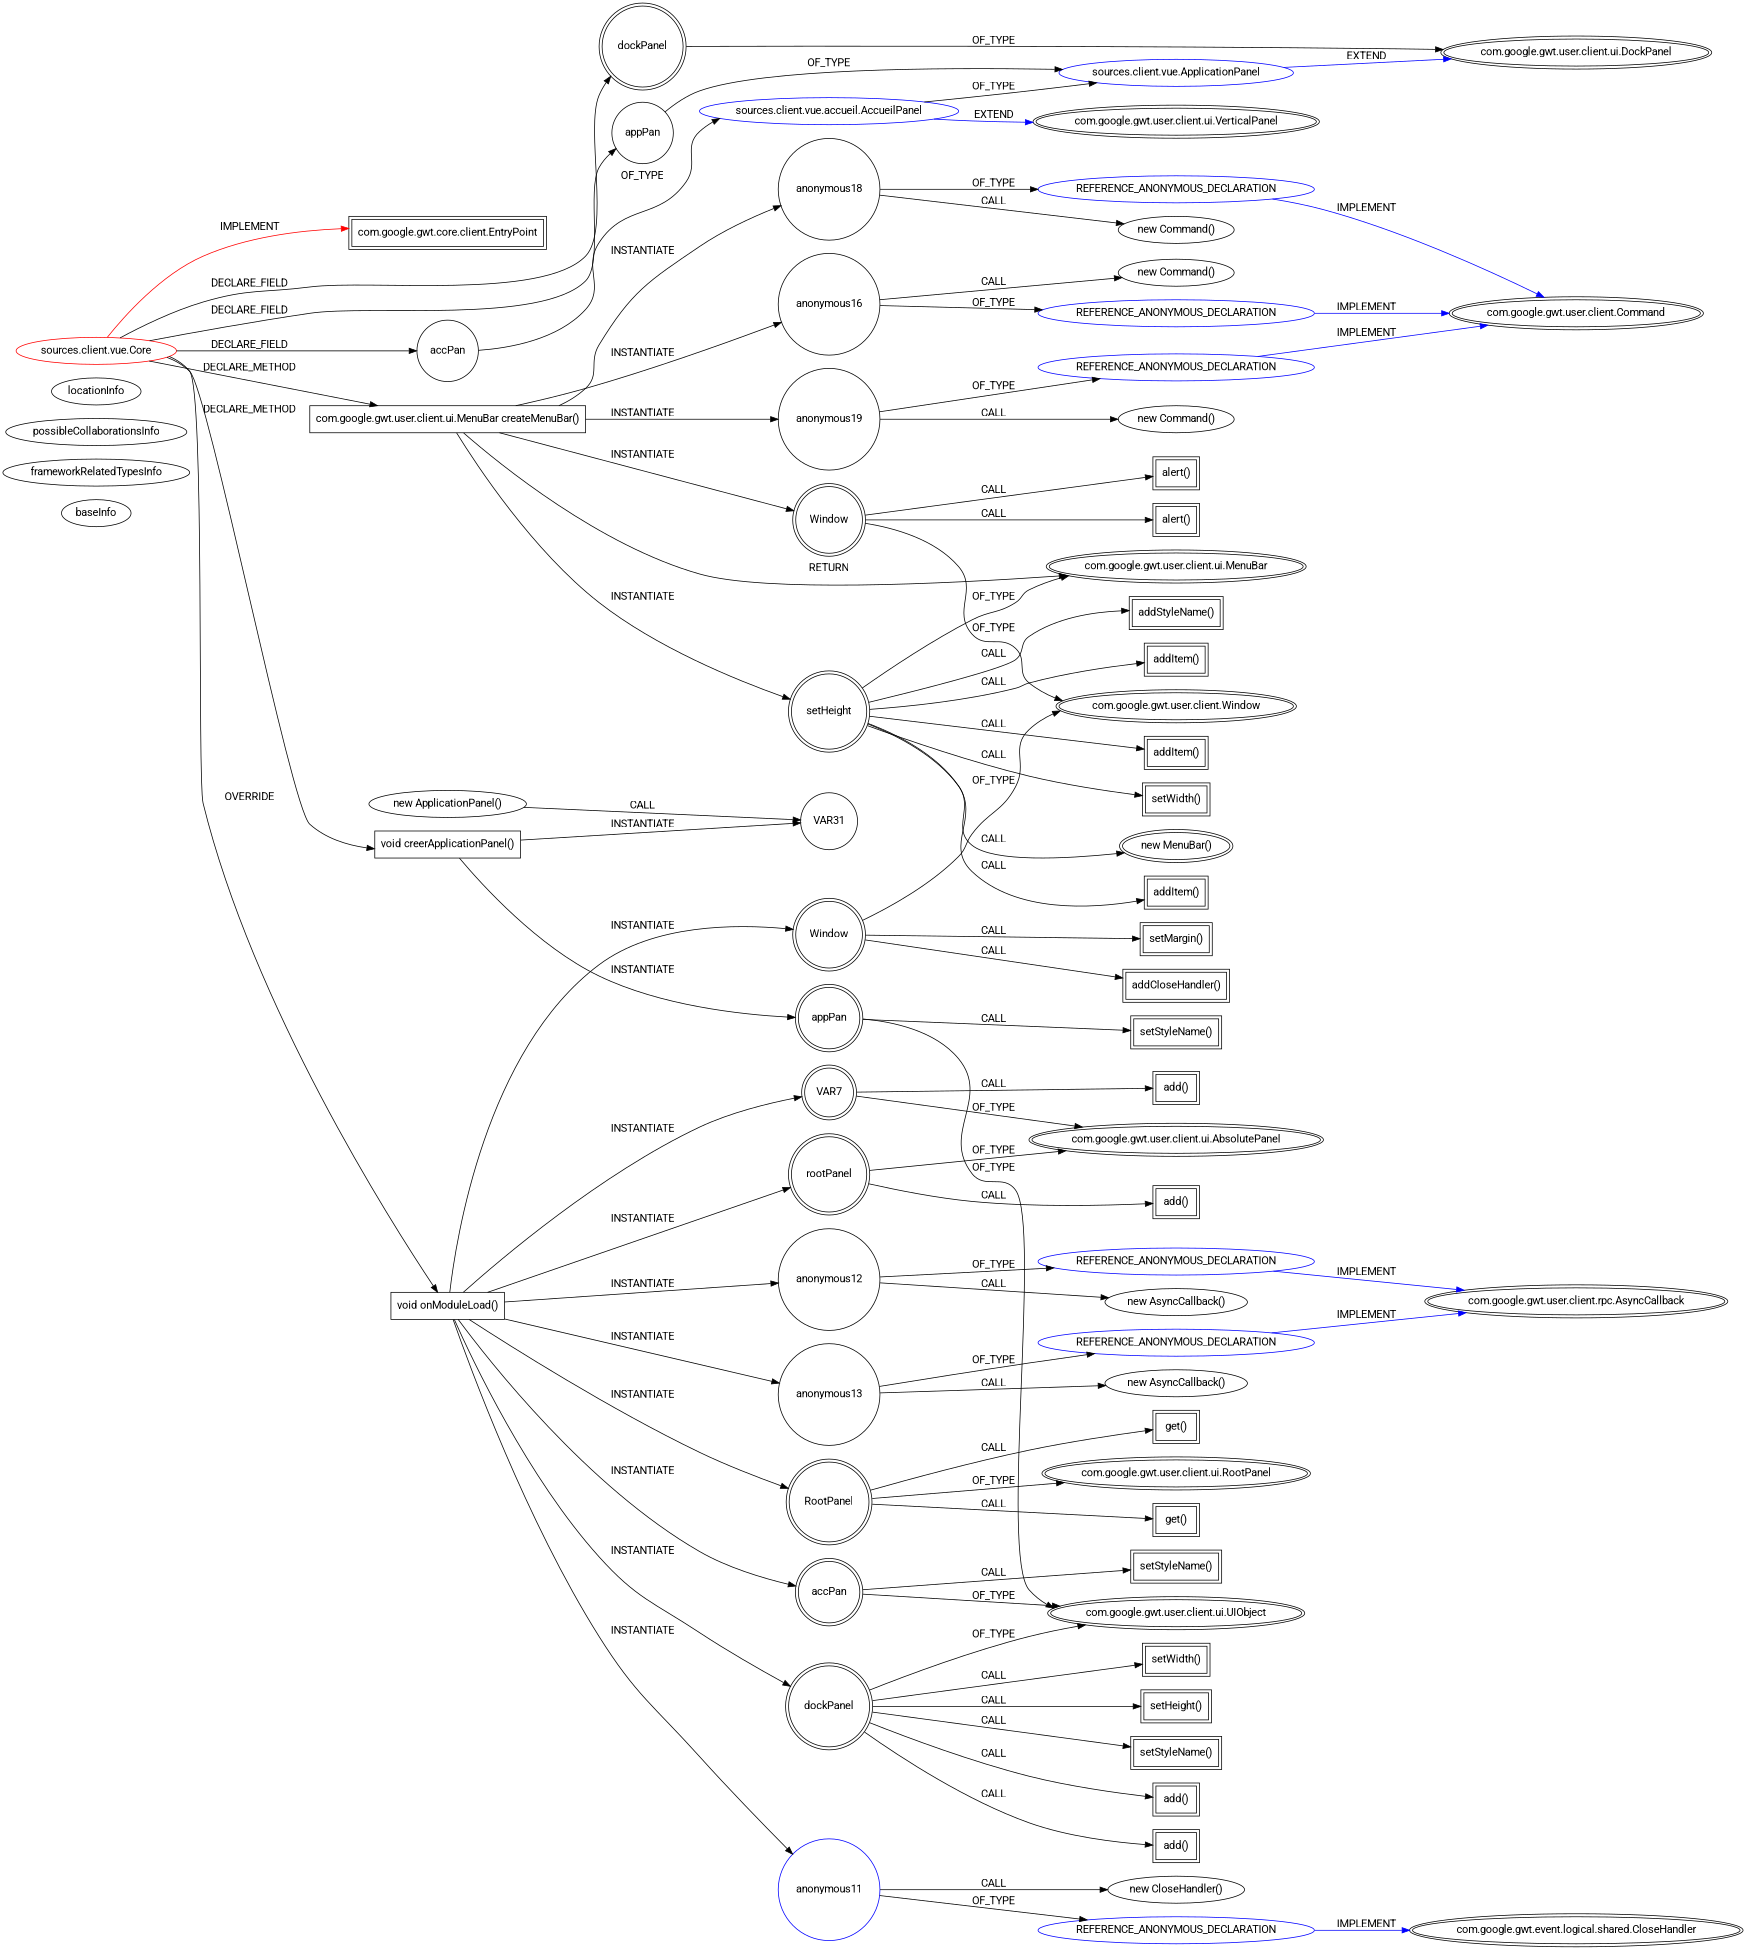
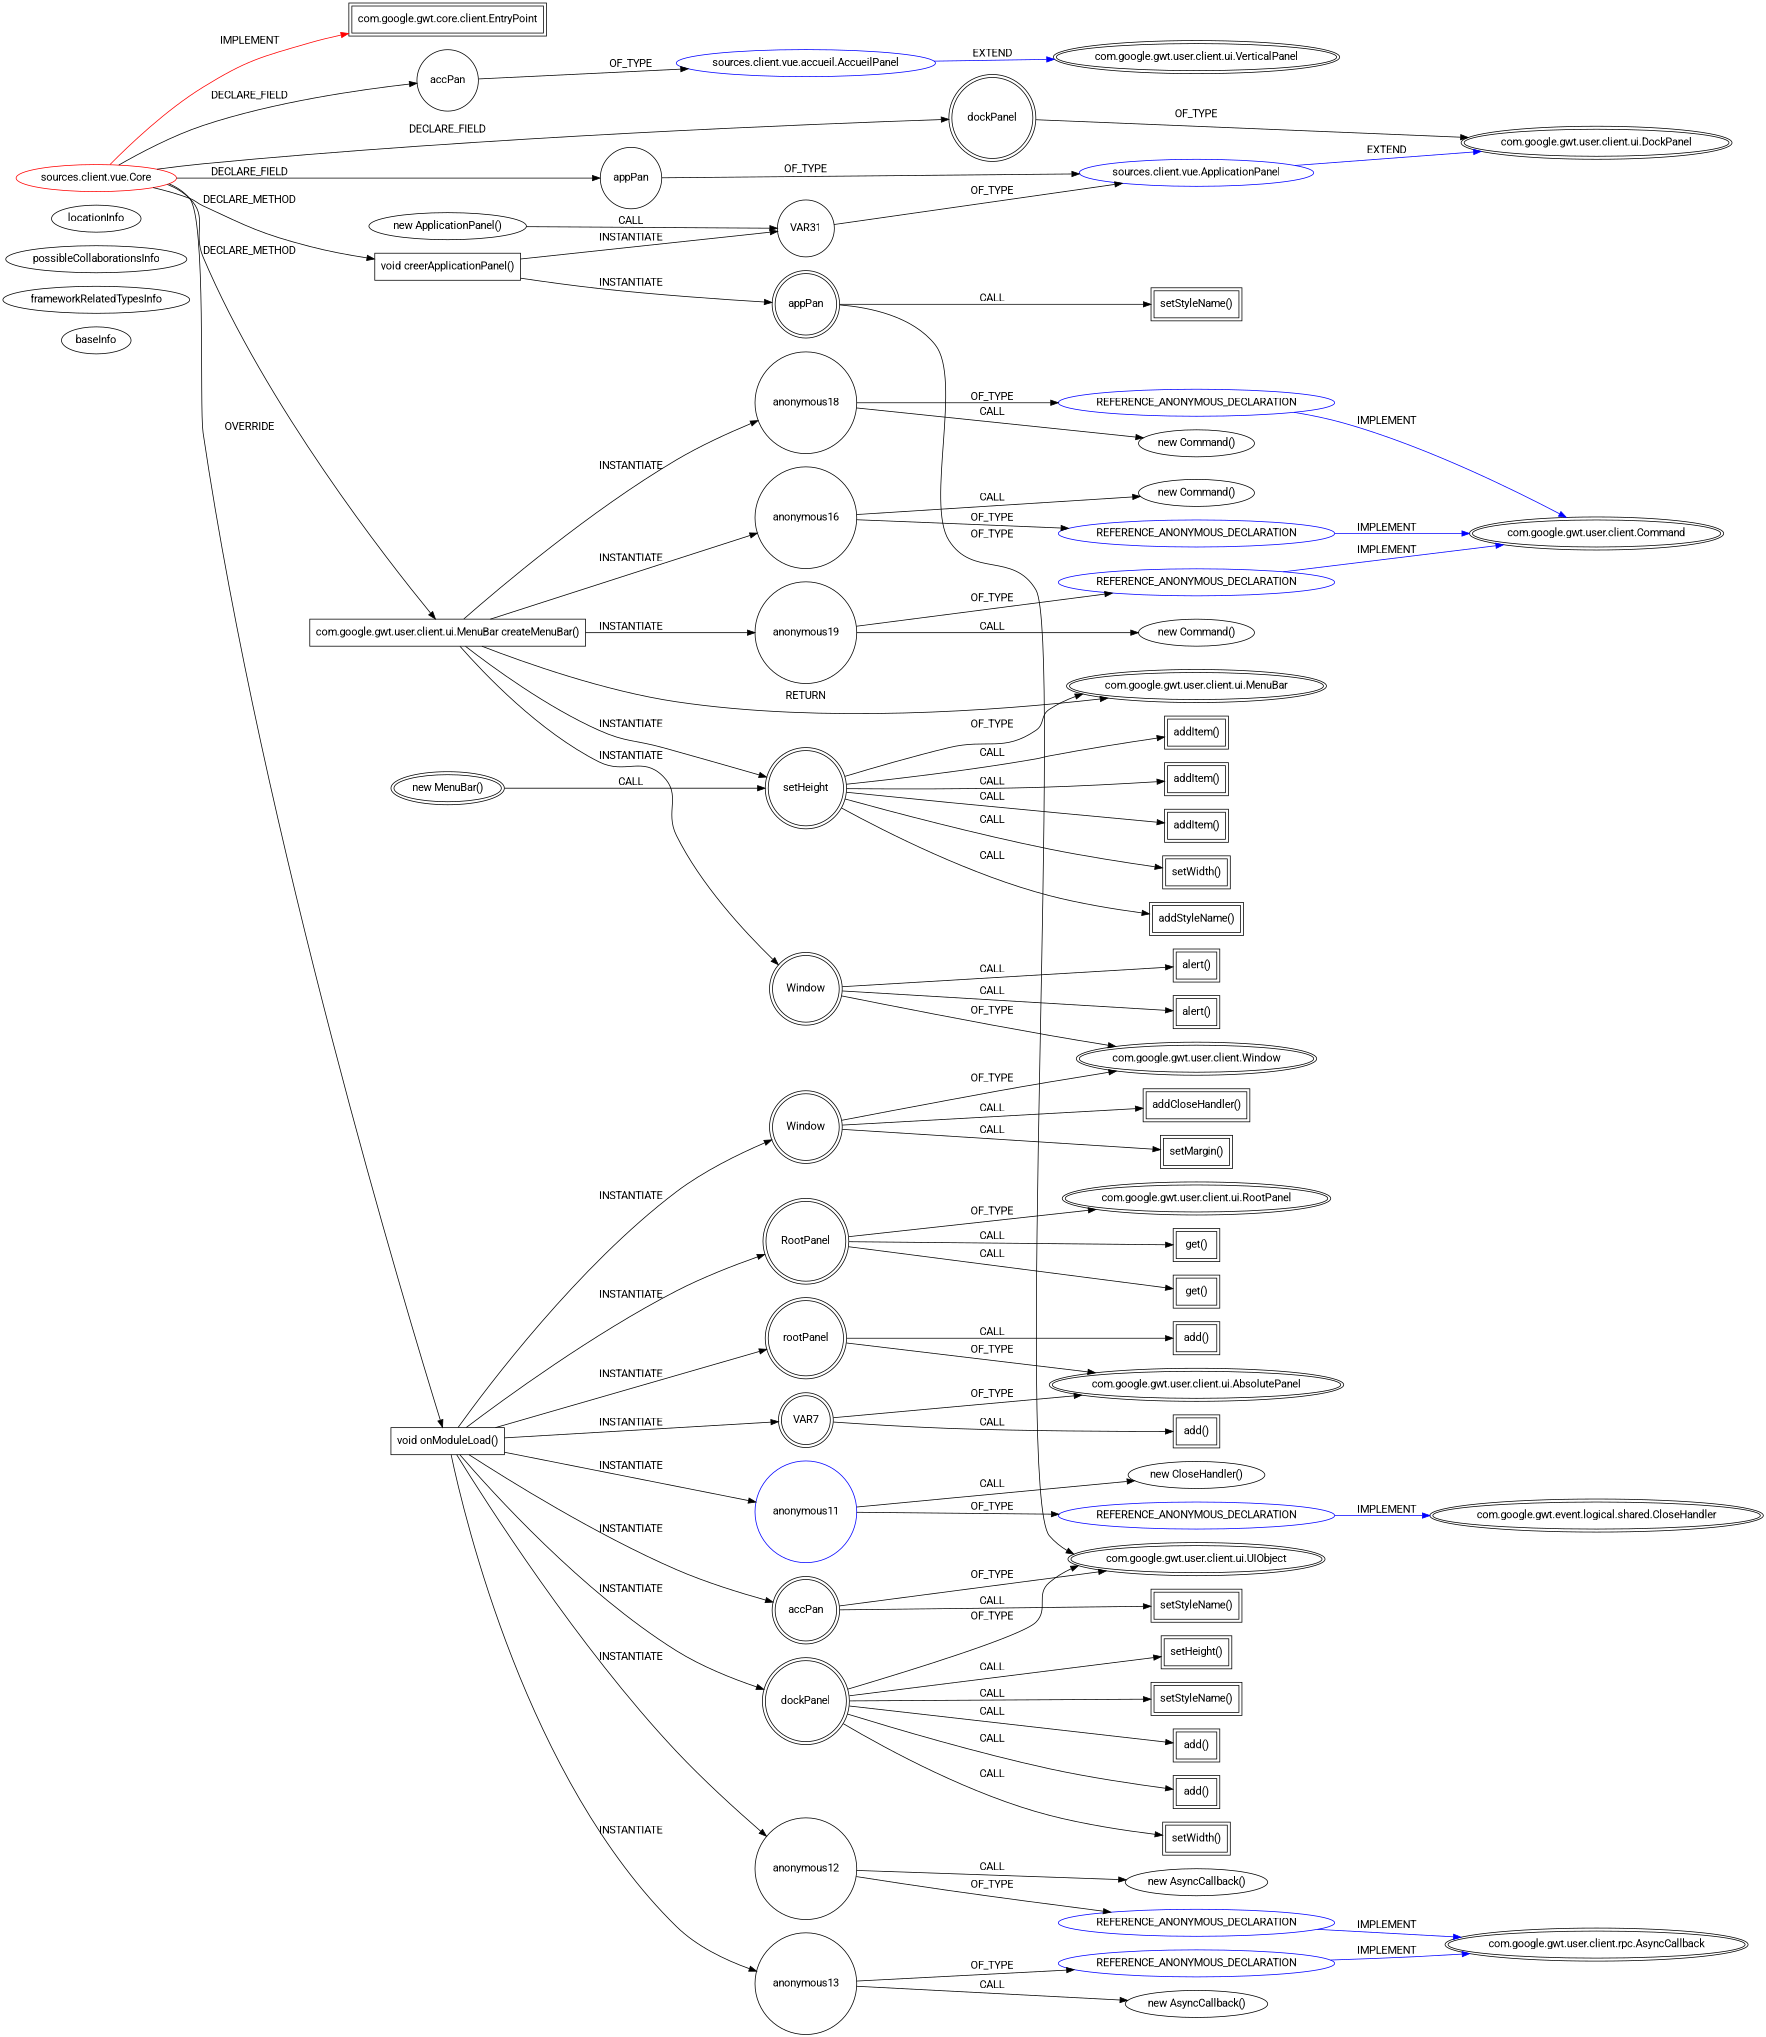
  digraph {
    fontname=Roboto
    rankdir=LR
    node [fontname=Roboto isFrameworkType=true vertexType=INSIDE_CALL peripheries=2]
    edge [fontname=Roboto]
    baseInfo [category=extension_graph graphId=190 isAnonymous=false possibleRelation=true isFrameworkType="" vertexType="" peripheries=""]
    frameworkRelatedTypesInfo [0="com.google.gwt.core.client.EntryPoint" isFrameworkType="" vertexType="" peripheries=""]
    possibleCollaborationsInfo [0="190~OVERRIDING_METHOD_DECLARATION-INSTANTIATION-~com.google.gwt.core.client.EntryPoint ~com.google.gwt.user.client.rpc.AsyncCallback ~false~true" 1="190~OVERRIDING_METHOD_DECLARATION-INSTANTIATION-~com.google.gwt.core.client.EntryPoint ~com.google.gwt.event.logical.shared.CloseHandler ~false~true" 2="190~FIELD_DECLARATION-~com.google.gwt.core.client.EntryPoint ~com.google.gwt.user.client.ui.VerticalPanel ~false~false" 3="190~CLIENT_METHOD_DECLARATION-INSTANTIATION-~com.google.gwt.core.client.EntryPoint ~com.google.gwt.user.client.Command ~false~true" 4="190~CLIENT_METHOD_DECLARATION-INSTANTIATION-FIELD_DECLARATION-~com.google.gwt.core.client.EntryPoint ~com.google.gwt.user.client.ui.DockPanel ~false~false" isFrameworkType="" vertexType="" peripheries=""]
    locationInfo [contextSignature=Core filePath="/MainMain-ChatCafeine/ChatCafeine-master/ChatCafeine/src/sources/client/vue/Core.java" graphId=190 projectName="MainMain-ChatCafeine" isFrameworkType="" vertexType="" peripheries=""]
    n5 [color=red isFrameworkType=false label="sources.client.vue.Core" vertexType=ROOT_CLIENT_CLASS_DECLARATION peripheries=""]
    n6 [label="com.google.gwt.core.client.EntryPoint" shape=box vertexType=FRAMEWORK_INTERFACE_TYPE]
    n7 [isFrameworkType=false label=accPan shape=circle vertexType=FIELD_DECLARATION peripheries=""]
    n8 [isFrameworkType=false label=appPan shape=circle vertexType=FIELD_DECLARATION peripheries=""]
    n9 [label=dockPanel shape=circle vertexType=FIELD_DECLARATION]
    n10 [isFrameworkType=false label="void onModuleLoad()" shape=box vertexType=OVERRIDING_METHOD_DECLARATION peripheries=""]
    n11 [isFrameworkType=false label="com.google.gwt.user.client.ui.MenuBar createMenuBar()" shape=box vertexType=CLIENT_METHOD_DECLARATION peripheries=""]
    n12 [isFrameworkType=false label="void creerApplicationPanel()" shape=box vertexType=CLIENT_METHOD_DECLARATION peripheries=""]
    n13 [color=blue isFrameworkType=false label="sources.client.vue.accueil.AccueilPanel" vertexType=REFERENCE_CLIENT_CLASS_DECLARATION peripheries=""]
    n14 [color=blue isFrameworkType=false label="sources.client.vue.ApplicationPanel" vertexType=REFERENCE_CLIENT_CLASS_DECLARATION peripheries=""]
    n15 [label="com.google.gwt.user.client.ui.DockPanel" vertexType=FRAMEWORK_CLASS_TYPE]
    n16 [label=Window shape=circle vertexType=VARIABLE_EXPRESION]
    n17 [label=accPan shape=circle vertexType=VARIABLE_EXPRESION]
    n18 [label=dockPanel shape=circle vertexType=VARIABLE_EXPRESION]
    n19 [label=RootPanel shape=circle vertexType=VARIABLE_EXPRESION]
    n20 [label=rootPanel shape=circle vertexType=VARIABLE_EXPRESION]
    n21 [label=VAR7 shape=circle vertexType=VARIABLE_EXPRESION]
    n22 [color=blue isFrameworkType=false label=anonymous11 shape=circle vertexType=VARIABLE_EXPRESION peripheries=""]
    n23 [isFrameworkType=false label=anonymous12 shape=circle vertexType=VARIABLE_EXPRESION peripheries=""]
    n24 [isFrameworkType=false label=anonymous13 shape=circle vertexType=VARIABLE_EXPRESION peripheries=""]
    n25 [label="com.google.gwt.user.client.ui.MenuBar" vertexType=FRAMEWORK_CLASS_TYPE]
    n26 [isFrameworkType=false label=anonymous16 shape=circle vertexType=VARIABLE_EXPRESION peripheries=""]
    n27 [label=Window shape=circle vertexType=VARIABLE_EXPRESION]
    n28 [isFrameworkType=false label=anonymous18 shape=circle vertexType=VARIABLE_EXPRESION peripheries=""]
    n29 [isFrameworkType=false label=anonymous19 shape=circle vertexType=VARIABLE_EXPRESION peripheries=""]
    n30 [label=setHeight shape=circle vertexType=VARIABLE_EXPRESION]
    n31 [isFrameworkType=false label=VAR31 shape=circle vertexType=VARIABLE_EXPRESION peripheries=""]
    n32 [label=appPan shape=circle vertexType=VARIABLE_EXPRESION]
    n33 [label="com.google.gwt.user.client.ui.VerticalPanel" vertexType=FRAMEWORK_CLASS_TYPE]
    n34 [label="com.google.gwt.user.client.Window" vertexType=FRAMEWORK_CLASS_TYPE]
    n35 [label="setMargin()" shape=box]
    n36 [label="addCloseHandler()" shape=box]
    n37 [label="com.google.gwt.user.client.ui.UIObject" vertexType=FRAMEWORK_CLASS_TYPE]
    n38 [label="setStyleName()" shape=box]
    n39 [label="setWidth()" shape=box]
    n40 [label="setHeight()" shape=box]
    n41 [label="setStyleName()" shape=box]
    n42 [label="add()" shape=box]
    n43 [label="add()" shape=box]
    n44 [label="com.google.gwt.user.client.ui.RootPanel" vertexType=FRAMEWORK_CLASS_TYPE]
    n45 [label="get()" shape=box]
    n46 [label="get()" shape=box]
    n47 [label="com.google.gwt.user.client.ui.AbsolutePanel" vertexType=FRAMEWORK_CLASS_TYPE]
    n48 [label="add()" shape=box]
    n49 [label="add()" shape=box]
    n50 [color=blue isFrameworkType=false label=REFERENCE_ANONYMOUS_DECLARATION vertexType=REFERENCE_ANONYMOUS_DECLARATION peripheries=""]
    n51 [isFrameworkType=false label="new CloseHandler()" vertexType=CONSTRUCTOR_CALL peripheries=""]
    n52 [color=blue isFrameworkType=false label=REFERENCE_ANONYMOUS_DECLARATION vertexType=REFERENCE_ANONYMOUS_DECLARATION peripheries=""]
    n53 [isFrameworkType=false label="new AsyncCallback()" vertexType=CONSTRUCTOR_CALL peripheries=""]
    n54 [color=blue isFrameworkType=false label=REFERENCE_ANONYMOUS_DECLARATION vertexType=REFERENCE_ANONYMOUS_DECLARATION peripheries=""]
    n55 [isFrameworkType=false label="new AsyncCallback()" vertexType=CONSTRUCTOR_CALL peripheries=""]
    n56 [label="com.google.gwt.event.logical.shared.CloseHandler" vertexType=FRAMEWORK_INTERFACE_TYPE]
    n57 [label="com.google.gwt.user.client.rpc.AsyncCallback" vertexType=FRAMEWORK_INTERFACE_TYPE]
    n58 [color=blue isFrameworkType=false label=REFERENCE_ANONYMOUS_DECLARATION vertexType=REFERENCE_ANONYMOUS_DECLARATION peripheries=""]
    n59 [isFrameworkType=false label="new Command()" vertexType=CONSTRUCTOR_CALL peripheries=""]
    n60 [label="alert()" shape=box]
    n61 [label="alert()" shape=box]
    n62 [color=blue isFrameworkType=false label=REFERENCE_ANONYMOUS_DECLARATION vertexType=REFERENCE_ANONYMOUS_DECLARATION peripheries=""]
    n63 [isFrameworkType=false label="new Command()" vertexType=CONSTRUCTOR_CALL peripheries=""]
    n64 [color=blue isFrameworkType=false label=REFERENCE_ANONYMOUS_DECLARATION vertexType=REFERENCE_ANONYMOUS_DECLARATION peripheries=""]
    n65 [isFrameworkType=false label="new Command()" vertexType=CONSTRUCTOR_CALL peripheries=""]
    n66 [label="new MenuBar()" vertexType=CONSTRUCTOR_CALL]
    n67 [label="addItem()" shape=box]
    n68 [label="addItem()" shape=box]
    n69 [label="addItem()" shape=box]
    n70 [label="setWidth()" shape=box]
    n71 [label="addStyleName()" shape=box]
    n72 [label="com.google.gwt.user.client.Command" vertexType=FRAMEWORK_INTERFACE_TYPE]
    n73 [label="setStyleName()" shape=box]
    n74 [isFrameworkType=false label="new ApplicationPanel()" vertexType=CONSTRUCTOR_CALL peripheries=""]
    n5 -> n6 [color=red label=IMPLEMENT]
    n5 -> n7 [label=DECLARE_FIELD]
    n5 -> n8 [label=DECLARE_FIELD]
    n5 -> n9 [label=DECLARE_FIELD]
    n5 -> n10 [label=OVERRIDE]
    n5 -> n11 [label=DECLARE_METHOD]
    n5 -> n12 [label=DECLARE_METHOD]
    n7 -> n13 [label=OF_TYPE]
    n8 -> n14 [label=OF_TYPE]
    n9 -> n15 [label=OF_TYPE]
    n10 -> n16 [label=INSTANTIATE]
    n10 -> n17 [label=INSTANTIATE]
    n10 -> n18 [label=INSTANTIATE]
    n10 -> n19 [label=INSTANTIATE]
    n10 -> n20 [label=INSTANTIATE]
    n10 -> n21 [label=INSTANTIATE]
    n10 -> n22 [label=INSTANTIATE]
    n10 -> n23 [label=INSTANTIATE]
    n10 -> n24 [label=INSTANTIATE]
    n11 -> n25 [label=RETURN]
    n11 -> n26 [label=INSTANTIATE]
    n11 -> n27 [label=INSTANTIATE]
    n11 -> n28 [label=INSTANTIATE]
    n11 -> n29 [label=INSTANTIATE]
    n11 -> n30 [label=INSTANTIATE]
    n12 -> n31 [label=INSTANTIATE]
    n12 -> n32 [label=INSTANTIATE]
    n13 -> n33 [color=blue label=EXTEND]
    n14 -> n15 [color=blue label=EXTEND]
    n16 -> n34 [label=OF_TYPE]
    n16 -> n35 [label=CALL]
    n16 -> n36 [label=CALL]
    n17 -> n37 [label=OF_TYPE]
    n17 -> n38 [label=CALL]
    n18 -> n37 [label=OF_TYPE]
    n18 -> n39 [label=CALL]
    n18 -> n40 [label=CALL]
    n18 -> n41 [label=CALL]
    n18 -> n42 [label=CALL]
    n18 -> n43 [label=CALL]
    n19 -> n44 [label=OF_TYPE]
    n19 -> n45 [label=CALL]
    n19 -> n46 [label=CALL]
    n20 -> n47 [label=OF_TYPE]
    n20 -> n48 [label=CALL]
    n21 -> n47 [label=OF_TYPE]
    n21 -> n49 [label=CALL]
    n22 -> n50 [label=OF_TYPE]
    n22 -> n51 [label=CALL]
    n23 -> n52 [label=OF_TYPE]
    n23 -> n53 [label=CALL]
    n24 -> n54 [label=OF_TYPE]
    n24 -> n55 [label=CALL]
    n26 -> n58 [label=OF_TYPE]
    n26 -> n59 [label=CALL]
    n27 -> n34 [label=OF_TYPE]
    n27 -> n60 [label=CALL]
    n27 -> n61 [label=CALL]
    n28 -> n62 [label=OF_TYPE]
    n28 -> n63 [label=CALL]
    n29 -> n64 [label=OF_TYPE]
    n29 -> n65 [label=CALL]
    n30 -> n25 [label=OF_TYPE]
-   n30 -> n66 [label=CALL]
+   n66 -> n30 [label=CALL]
    n30 -> n67 [label=CALL]
    n30 -> n68 [label=CALL]
    n30 -> n69 [label=CALL]
    n30 -> n70 [label=CALL]
    n30 -> n71 [label=CALL]
-   n13 -> n14 [label=OF_TYPE]
+   n31 -> n14 [label=OF_TYPE]
    n32 -> n37 [label=OF_TYPE]
    n32 -> n73 [label=CALL]
    n50 -> n56 [color=blue label=IMPLEMENT]
    n52 -> n57 [color=blue label=IMPLEMENT]
    n54 -> n57 [color=blue label=IMPLEMENT]
    n58 -> n72 [color=blue label=IMPLEMENT]
    n62 -> n72 [color=blue label=IMPLEMENT]
    n64 -> n72 [color=blue label=IMPLEMENT]
    n74 -> n31 [label=CALL]
  }
